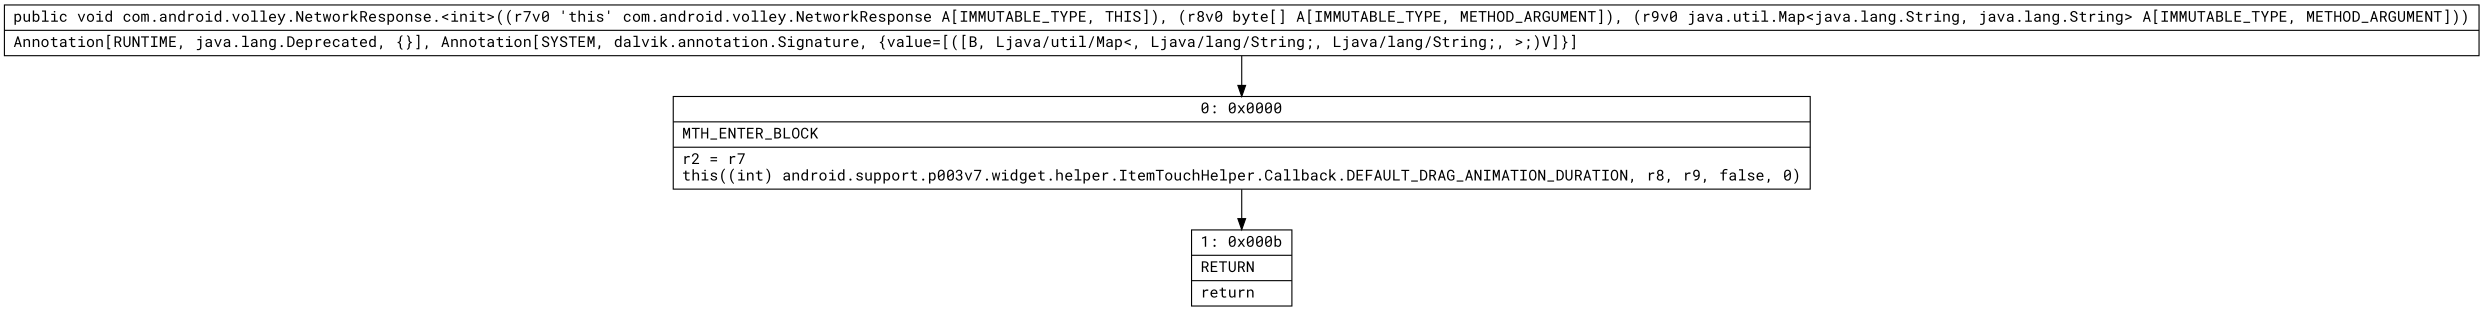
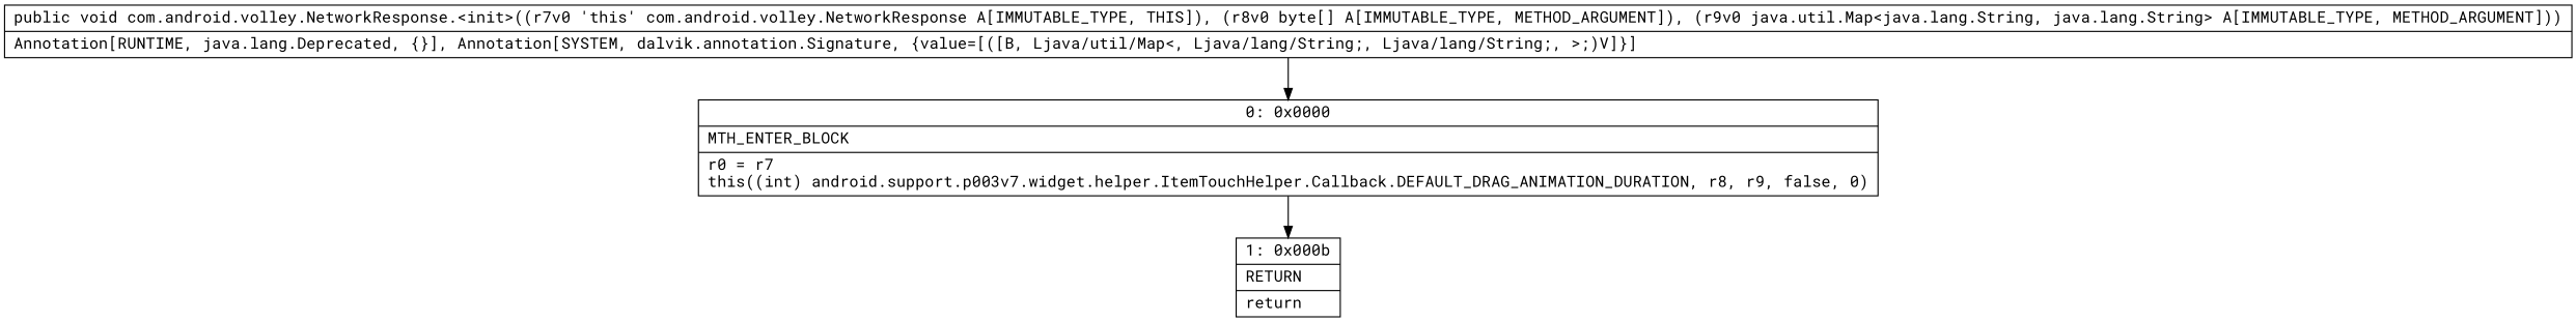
  digraph {
    fontname="Roboto Mono"
    node [shape=record fontname="Roboto Mono"]
    edge [fontname="Roboto Mono"]
-   n1 [label="{0\:\ 0x0000|MTH_ENTER_BLOCK\l|r2 = r7\lthis((int) android.support.p003v7.widget.helper.ItemTouchHelper.Callback.DEFAULT_DRAG_ANIMATION_DURATION, r8, r9, false, 0)\l}"]
+   n1 [label="{0\:\ 0x0000|MTH_ENTER_BLOCK\l|r0 = r7\lthis((int) android.support.p003v7.widget.helper.ItemTouchHelper.Callback.DEFAULT_DRAG_ANIMATION_DURATION, r8, r9, false, 0)\l}"]
    n2 [label="{1\:\ 0x000b|RETURN\l|return\l}"]
    n3 [label="{public void com.android.volley.NetworkResponse.\<init\>((r7v0 'this' com.android.volley.NetworkResponse A[IMMUTABLE_TYPE, THIS]), (r8v0 byte[] A[IMMUTABLE_TYPE, METHOD_ARGUMENT]), (r9v0 java.util.Map\<java.lang.String, java.lang.String\> A[IMMUTABLE_TYPE, METHOD_ARGUMENT]))  | Annotation[RUNTIME, java.lang.Deprecated, \{\}], Annotation[SYSTEM, dalvik.annotation.Signature, \{value=[([B, Ljava\/util\/Map\<, Ljava\/lang\/String;, Ljava\/lang\/String;, \>;)V]\}]\l}"]
    n1 -> n2
    n3 -> n1
  }
